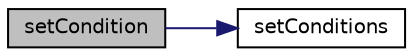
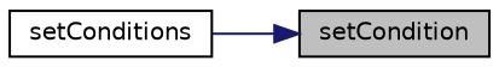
  digraph {
    rankdir=LR
    node [color=black fontname=Helvetica fontsize=10 shape=record style=filled]
    n1 [fillcolor=grey75 fontcolor=black height=0.2 label=setCondition width=0.4]
    n2 [fillcolor=white height=0.2 label=setConditions width=0.4]
-   n1 -> n2 [color=midnightblue fontname=Helvetica fontsize=10 labelfontname=Helvetica labelfontsize=10 style=solid]
+   n2 -> n1 [color=midnightblue fontname=Helvetica fontsize=10 labelfontname=Helvetica labelfontsize=10 style=solid]
  }
